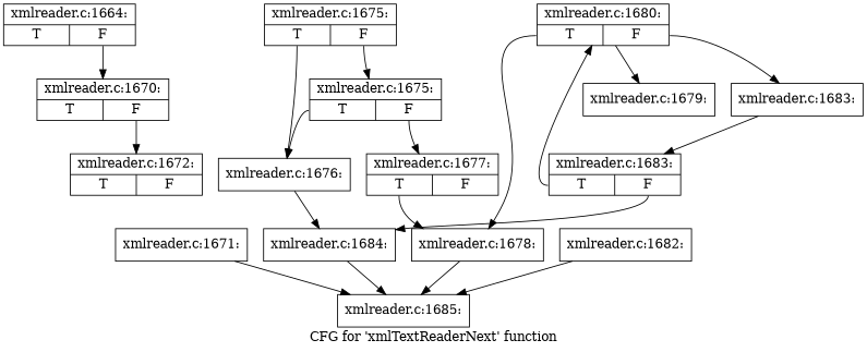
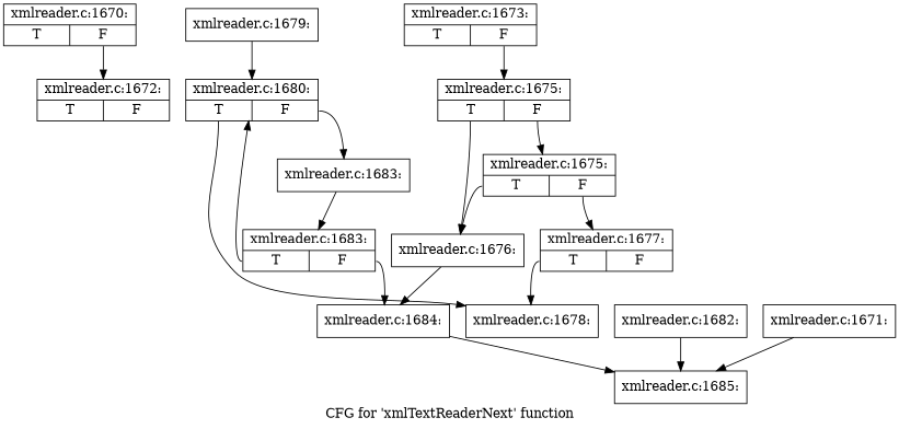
  digraph {
    label="CFG for 'xmlTextReaderNext' function"
    node [shape=record]
-   n1 [label="{xmlreader.c:1664:|{<s0>T|<s1>F}}"]
    n2 [label="{xmlreader.c:1670:|{<s0>T|<s1>F}}"]
    n3 [label="{xmlreader.c:1672:|{<s0>T|<s1>F}}"]
    n4 [label="{xmlreader.c:1685:}"]
    n5 [label="{xmlreader.c:1671:}"]
+   n6 [label="{xmlreader.c:1673:|{<s0>T|<s1>F}}"]
    n7 [label="{xmlreader.c:1675:|{<s0>T|<s1>F}}"]
    n8 [label="{xmlreader.c:1676:}"]
    n9 [label="{xmlreader.c:1675:|{<s0>T|<s1>F}}"]
    n10 [label="{xmlreader.c:1684:}"]
    n11 [label="{xmlreader.c:1677:|{<s0>T|<s1>F}}"]
    n12 [label="{xmlreader.c:1678:}"]
    n13 [label="{xmlreader.c:1679:}"]
    n14 [label="{xmlreader.c:1680:|{<s0>T|<s1>F}}"]
    n15 [label="{xmlreader.c:1683:}"]
    n16 [label="{xmlreader.c:1682:}"]
    n17 [label="{xmlreader.c:1683:|{<s0>T|<s1>F}}"]
-   n1 -> n2 [tailport=s1]
    n2 -> n3 [tailport=s1]
    n5 -> n4
+   n6 -> n7 [tailport=s1]
    n7 -> n8 [tailport=s0]
    n7 -> n9 [tailport=s1]
    n8 -> n10
    n9 -> n8 [tailport=s0]
    n9 -> n11 [tailport=s1]
    n10 -> n4
    n11 -> n12 [tailport=s0]
-   n12 -> n4
-   n14 -> n13
+   n13 -> n14
    n14 -> n12 [tailport=s0]
    n14 -> n15 [tailport=s1]
    n15 -> n17
    n16 -> n4
    n17 -> n10 [tailport=s1]
    n17 -> n14 [tailport=s0]
  }
